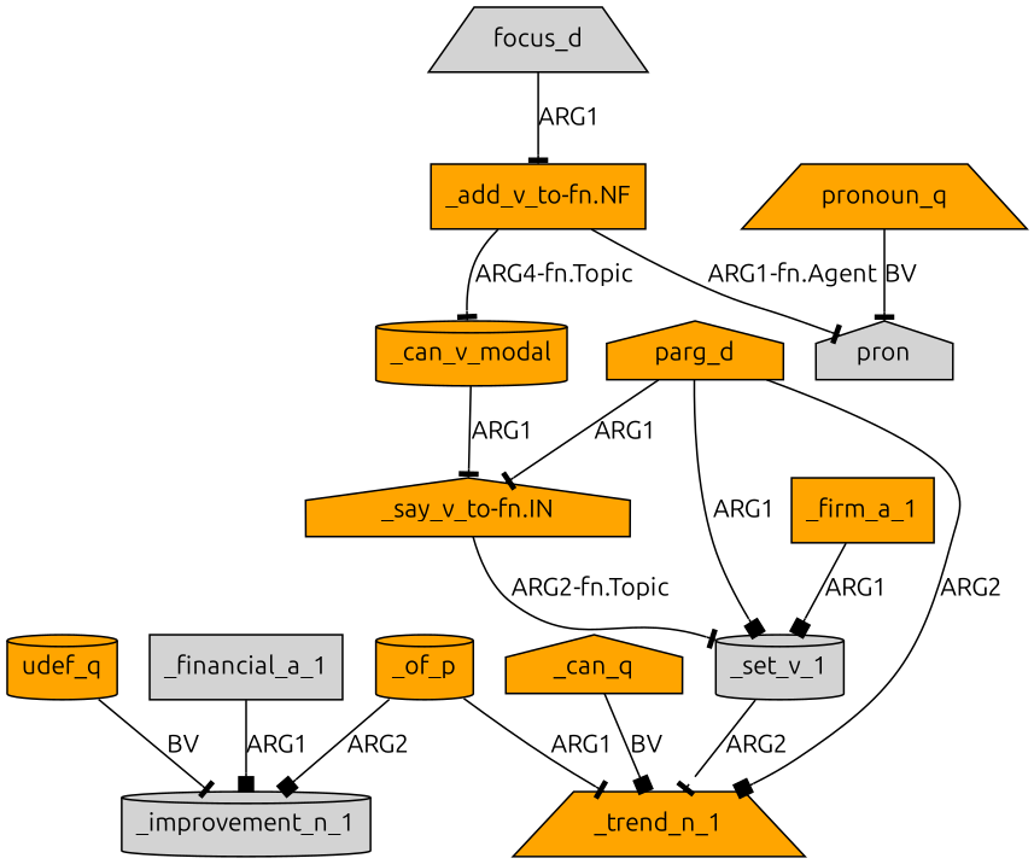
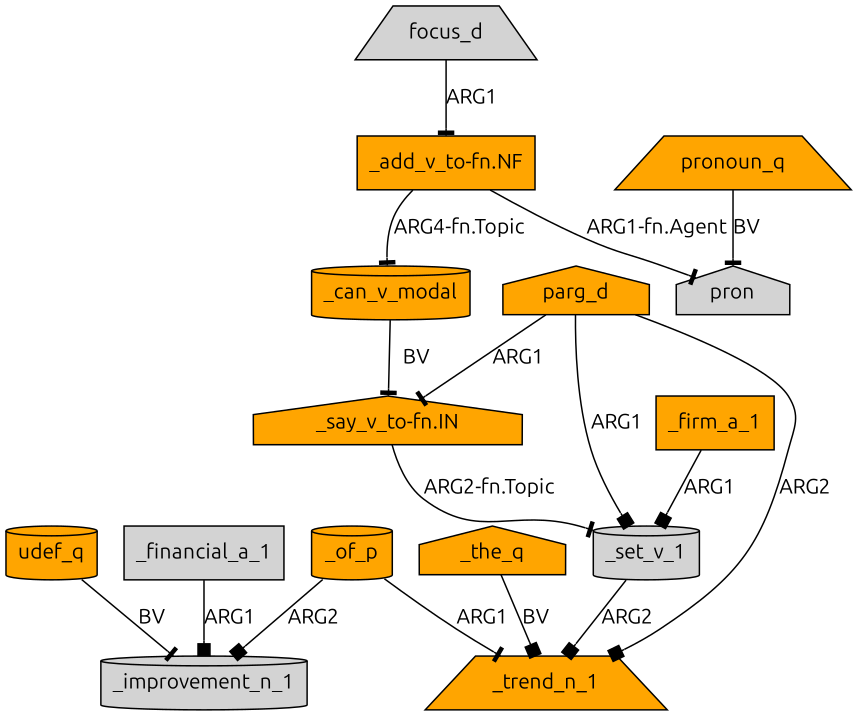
  digraph {
    fontname=Ubuntu
    node [fillcolor=orange fontname=Ubuntu shape=cylinder style=filled]
    edge [arrowhead=tee fontname=Ubuntu]
    _trend_n_1 [shape=trapezium]
    _of_p
    _improvement_n_1 [fillcolor=lightgrey]
    parg_d [shape=house]
    "_say_v_to-fn.IN" [shape=house]
    _set_v_1 [fillcolor=lightgrey]
-   _the_q [shape=house label=_can_q]
+   _the_q [shape=house]
    "_add_v_to-fn.NF" [shape=box]
    _can_v_modal
    pron [fillcolor=lightgrey shape=house]
    udef_q
    _firm_a_1 [shape=box]
    focus_d [fillcolor=lightgrey shape=trapezium]
    pronoun_q [shape=trapezium]
    _financial_a_1 [fillcolor=lightgrey shape=box]
    _of_p -> _trend_n_1 [label=ARG1]
    _of_p -> _improvement_n_1 [arrowhead=box label=ARG2]
    parg_d -> _trend_n_1 [arrowhead=box label=ARG2]
    parg_d -> "_say_v_to-fn.IN" [label=ARG1]
    parg_d -> _set_v_1 [arrowhead=box label=ARG1]
    "_say_v_to-fn.IN" -> _set_v_1 [label="ARG2-fn.Topic"]
-   _set_v_1 -> _trend_n_1 [label=ARG2]
+   _set_v_1 -> _trend_n_1 [arrowhead=box label=ARG2]
    _the_q -> _trend_n_1 [arrowhead=box label=BV]
    "_add_v_to-fn.NF" -> _can_v_modal [label="ARG4-fn.Topic"]
    "_add_v_to-fn.NF" -> pron [label="ARG1-fn.Agent"]
-   _can_v_modal -> "_say_v_to-fn.IN" [label=ARG1]
+   _can_v_modal -> "_say_v_to-fn.IN" [label=BV]
    udef_q -> _improvement_n_1 [label=BV]
    _firm_a_1 -> _set_v_1 [arrowhead=box label=ARG1]
    focus_d -> "_add_v_to-fn.NF" [label=ARG1]
    pronoun_q -> pron [label=BV]
    _financial_a_1 -> _improvement_n_1 [arrowhead=box label=ARG1]
  }
